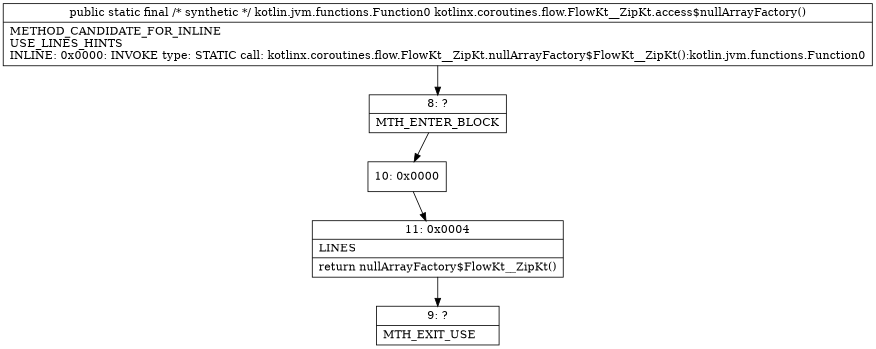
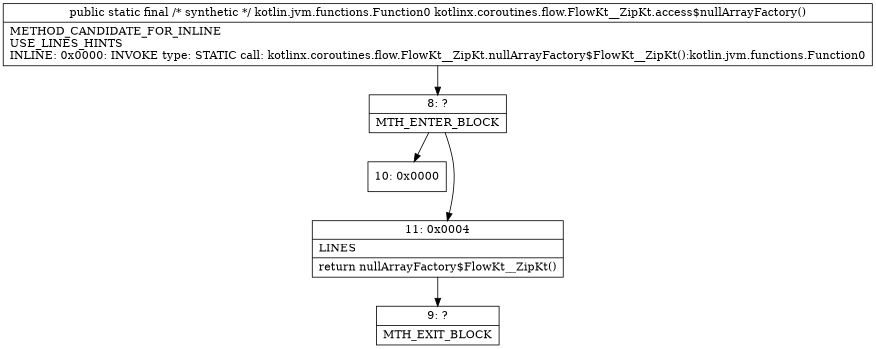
  digraph {
    node [shape=record]
    n1 [label="{8\:\ ?|MTH_ENTER_BLOCK\l}"]
    n2 [label="{10\:\ 0x0000}"]
    n3 [label="{11\:\ 0x0004|LINES\l|return nullArrayFactory$FlowKt__ZipKt()\l}"]
-   n4 [label="{9\:\ ?|MTH_EXIT_USE\l}"]
+   n4 [label="{9\:\ ?|MTH_EXIT_BLOCK\l}"]
    n5 [label="{public static final \/* synthetic *\/ kotlin.jvm.functions.Function0 kotlinx.coroutines.flow.FlowKt__ZipKt.access$nullArrayFactory()  | METHOD_CANDIDATE_FOR_INLINE\lUSE_LINES_HINTS\lINLINE: 0x0000: INVOKE   type: STATIC call: kotlinx.coroutines.flow.FlowKt__ZipKt.nullArrayFactory$FlowKt__ZipKt():kotlin.jvm.functions.Function0\l}"]
    n1 -> n2
-   n2 -> n3
+   n1 -> n3
    n3 -> n4
    n5 -> n1
  }
